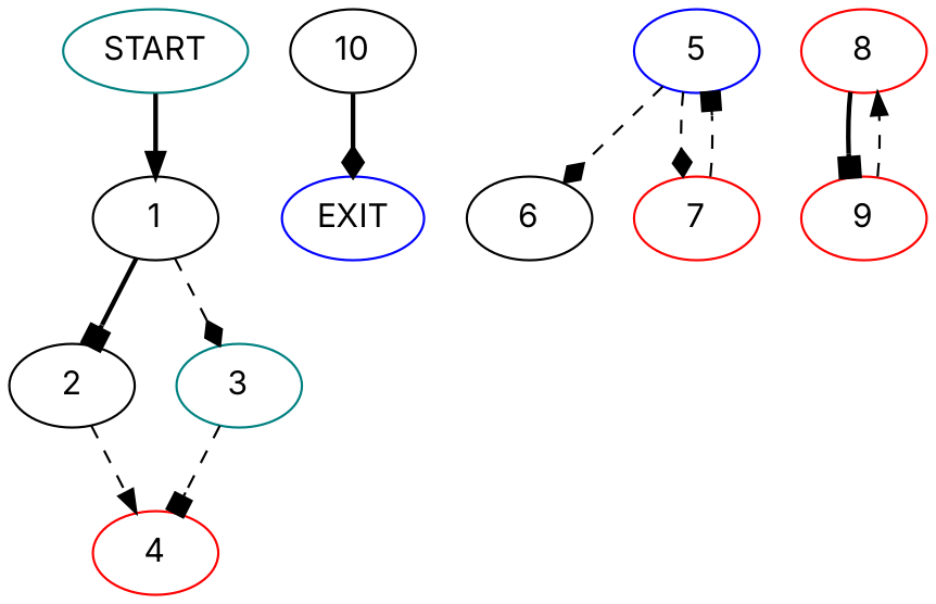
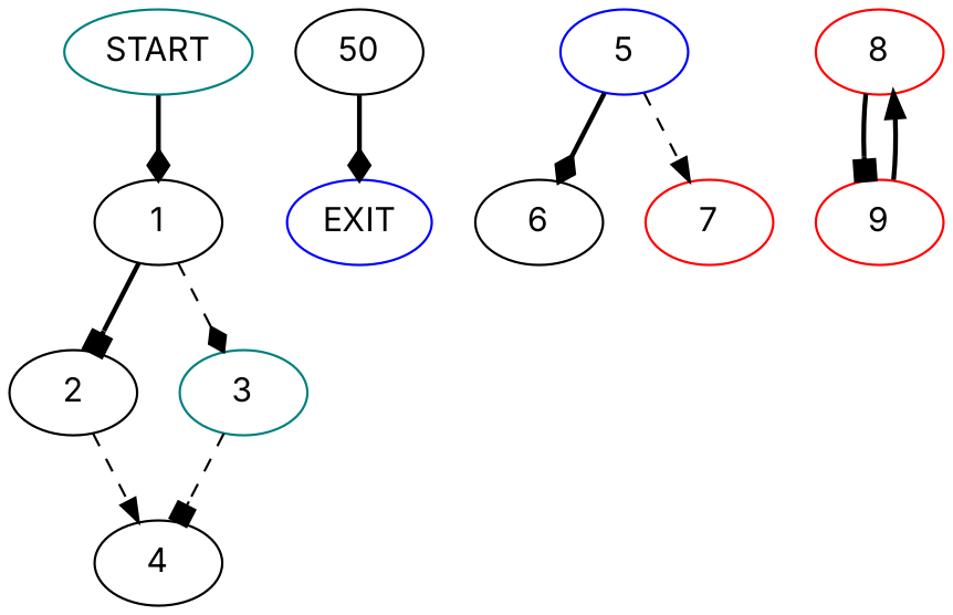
  digraph {
    fontname=Inter
    node [color=black fontname=Inter]
    edge [arrowhead=diamond fontname=Inter style=dashed]
    n1 [color=teal label=START]
    1
    2
    3 [color=teal]
    n5 [color=blue label=EXIT]
-   4 [color=red]
+   4
    5 [color=blue]
    6
    7 [color=red]
    8 [color=red]
    9 [color=red]
-   10
-   n1 -> 1 [arrowhead=normal style=bold]
+   10 [label=50]
+   n1 -> 1 [style=bold]
    1 -> 2 [arrowhead=box style=bold]
    1 -> 3
    2 -> 4 [arrowhead=normal]
    3 -> 4 [arrowhead=box]
-   5 -> 6
-   5 -> 7
-   7 -> 5 [arrowhead=box]
+   5 -> 6 [style=bold]
+   5 -> 7 [arrowhead=normal]
    8 -> 9 [arrowhead=box style=bold]
-   9 -> 8 [arrowhead=normal]
+   9 -> 8 [arrowhead=normal style=bold]
    10 -> n5 [style=bold]
  }
